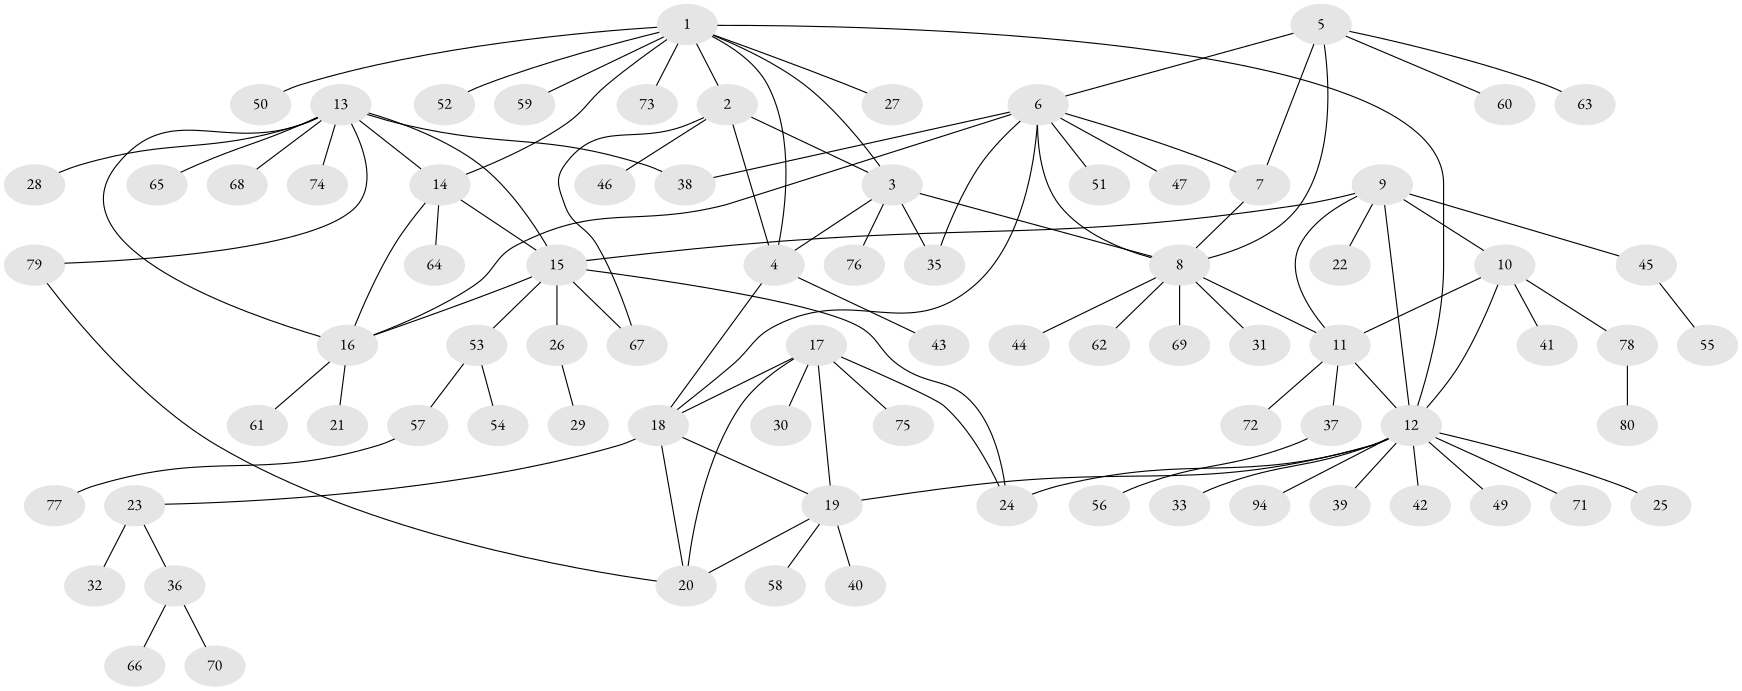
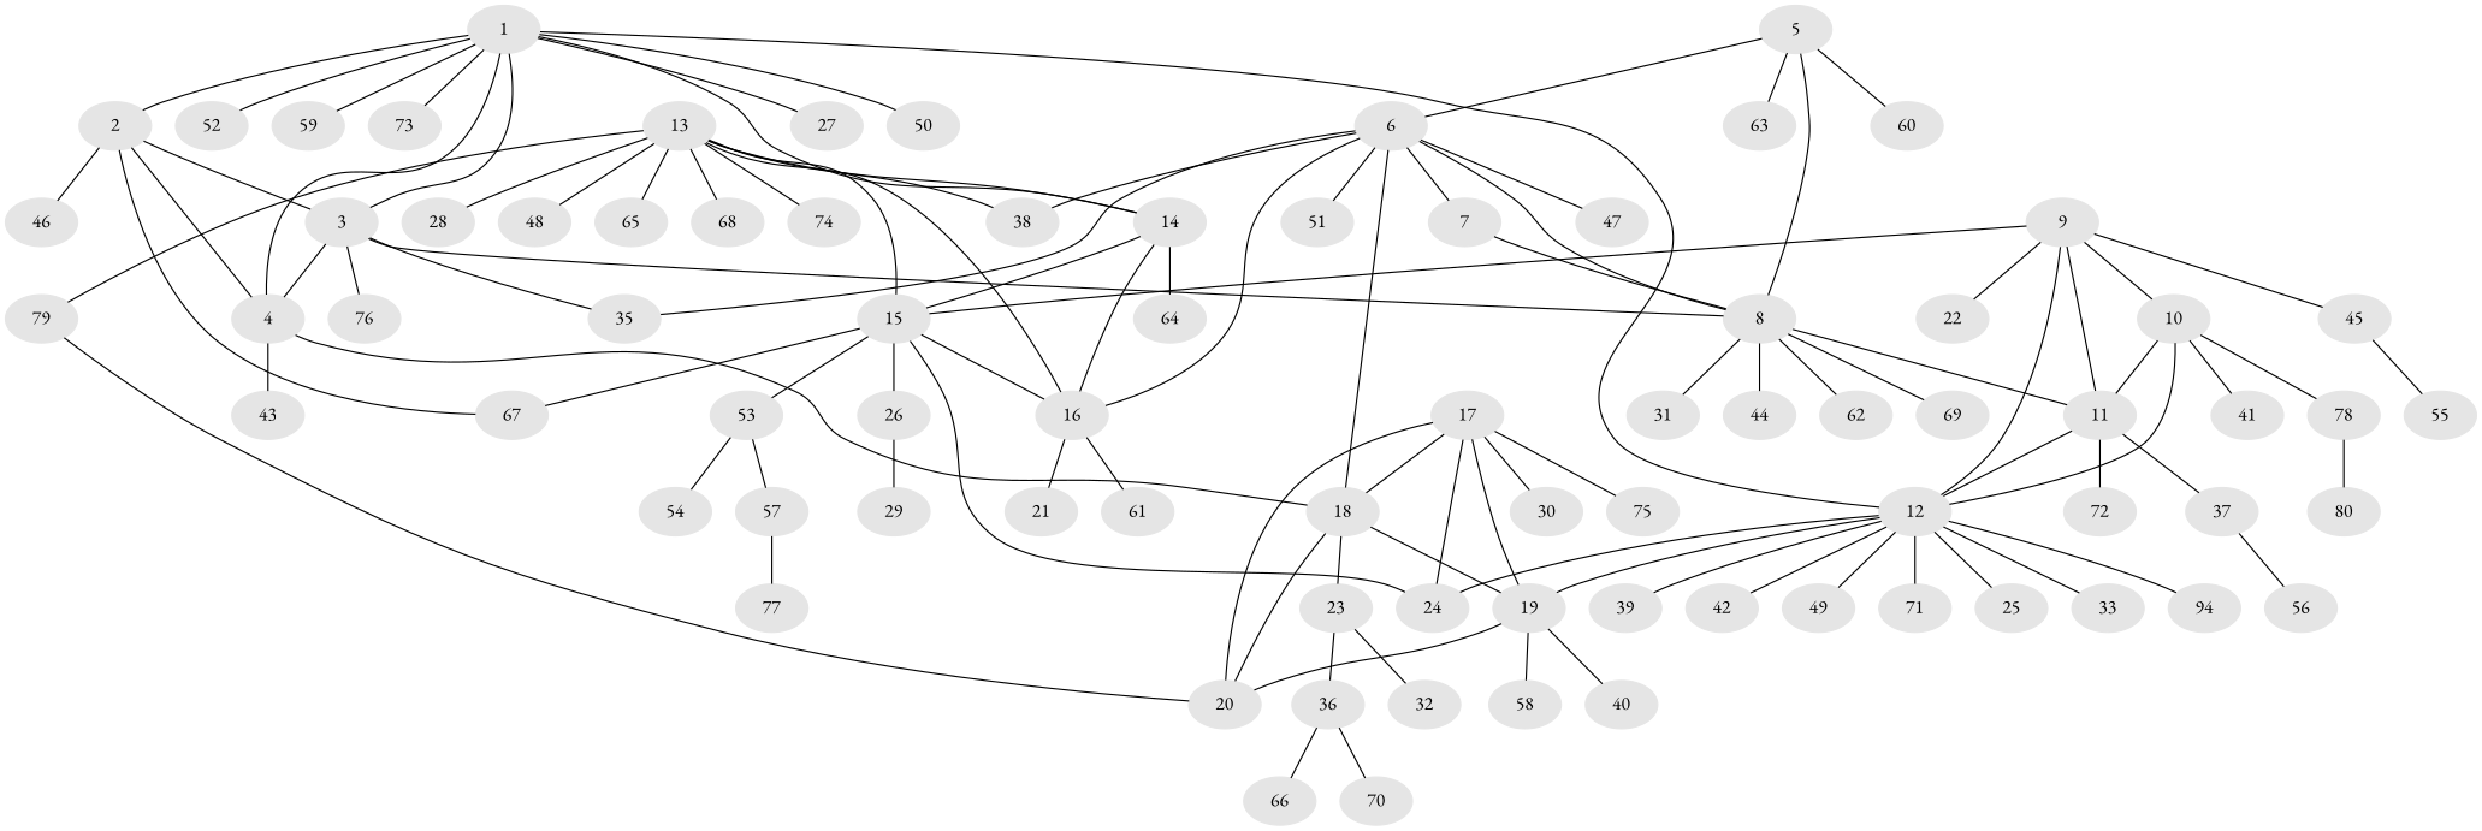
  graph {
    fontname="EB Garamond"
    node [color=gray90 fontname="EB Garamond" style=filled]
    edge [fontname="EB Garamond"]
    1
    2
    3
    4
    12
    14
    27
    50
    52
    59
    73
    46
    67
    8
    35
    76
    18
    43
    19
    24
    25
    33
    n23 [label=94]
    39
    42
    49
    71
    16
    15
    64
    11
    31
    44
    62
    69
    20
    23
    5
    6
    7
    60
    63
    38
    47
    51
    21
    61
    37
    72
    9
    10
    22
    45
    41
    78
    26
    53
    55
    80
    56
    40
    58
    13
    28
+   48
    65
    68
    74
    79
    29
    54
    57
    17
    30
    75
    32
    36
    66
    70
    77
    1 -- 2
    1 -- 3
    1 -- 4
    1 -- 12
    1 -- 14
    1 -- 27
    1 -- 50
    1 -- 52
    1 -- 59
    1 -- 73
    2 -- 3
    2 -- 4
    2 -- 46
    2 -- 67
    3 -- 4
    3 -- 8
    3 -- 35
    3 -- 76
    4 -- 18
    4 -- 43
    12 -- 19
    12 -- 24
    12 -- 25
    12 -- 33
    12 -- n23
    12 -- 39
    12 -- 42
    12 -- 49
    12 -- 71
    14 -- 16
    14 -- 15
    14 -- 64
    8 -- 11
    8 -- 31
    8 -- 44
    8 -- 62
    8 -- 69
    18 -- 19
    18 -- 20
    18 -- 23
    19 -- 20
    19 -- 40
    19 -- 58
    16 -- 21
    16 -- 61
    15 -- 67
    15 -- 24
    15 -- 16
    15 -- 26
    15 -- 53
    11 -- 12
    11 -- 37
    11 -- 72
    23 -- 32
    23 -- 36
    5 -- 8
    5 -- 6
-   5 -- 7
    5 -- 60
    5 -- 63
    6 -- 8
    6 -- 35
    6 -- 18
    6 -- 16
    6 -- 7
    6 -- 38
    6 -- 47
    6 -- 51
    7 -- 8
    37 -- 56
    9 -- 12
    9 -- 15
    9 -- 11
    9 -- 10
    9 -- 22
    9 -- 45
    10 -- 12
    10 -- 11
    10 -- 41
    10 -- 78
    45 -- 55
    78 -- 80
    26 -- 29
    53 -- 54
    53 -- 57
    13 -- 14
    13 -- 16
    13 -- 15
    13 -- 38
    13 -- 28
+   13 -- 48
    13 -- 65
    13 -- 68
    13 -- 74
    13 -- 79
    79 -- 20
    57 -- 77
    17 -- 18
    17 -- 19
    17 -- 24
    17 -- 20
    17 -- 30
    17 -- 75
    36 -- 66
    36 -- 70
  }
